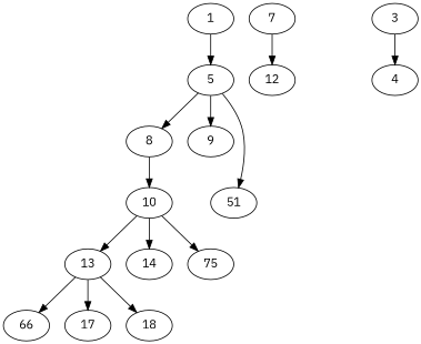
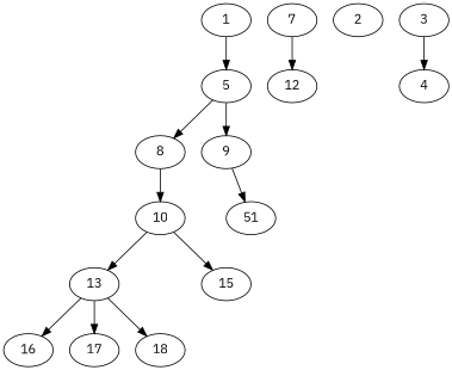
  digraph {
    fontname="IBM Plex Sans"
    node [alpha=0.12 fontname="IBM Plex Sans"]
    edge [fontname="IBM Plex Sans"]
    1 [expect_size=41042673609417]
    5 [alpha=0.14 expect_size=29916173799690]
    8 [expect_size=258937826240303]
    9 [alpha=0.04 expect_size=5464647959873338]
    10 [alpha=0.20 expect_size=15395051240430750]
    n6 [alpha=0.13 expect_size=261694184316993536 label=51]
    7 [alpha=0.09 expect_size=14153161858025490]
    12 [alpha=0.05 expect_size=17489917516377]
+   2 [alpha=0.01 expect_size=2982123037924524032]
    3 [alpha=0.09 expect_size=409928828534652928]
    4 [alpha=0.02 expect_size=341479964803072000]
    13 [alpha=0.20 expect_size=1653708102303744000]
-   14 [alpha=0.16 expect_size=18545593569778]
-   15 [alpha=0.04 expect_size=6375942576623548 label=75]
-   16 [alpha=0.08 expect_size=351048059837498 label=66]
+   15 [alpha=0.04 expect_size=6375942576623548]
+   16 [alpha=0.08 expect_size=351048059837498]
    17 [expect_size=43960316586864168]
    18 [alpha=0.20 expect_size=21431047268157400]
    1 -> 5
    5 -> 8
    5 -> 9
    8 -> 10
-   5 -> n6
+   9 -> n6
    10 -> 13
-   10 -> 14
    10 -> 15
    7 -> 12
    3 -> 4
    13 -> 16
    13 -> 17
    13 -> 18
  }
